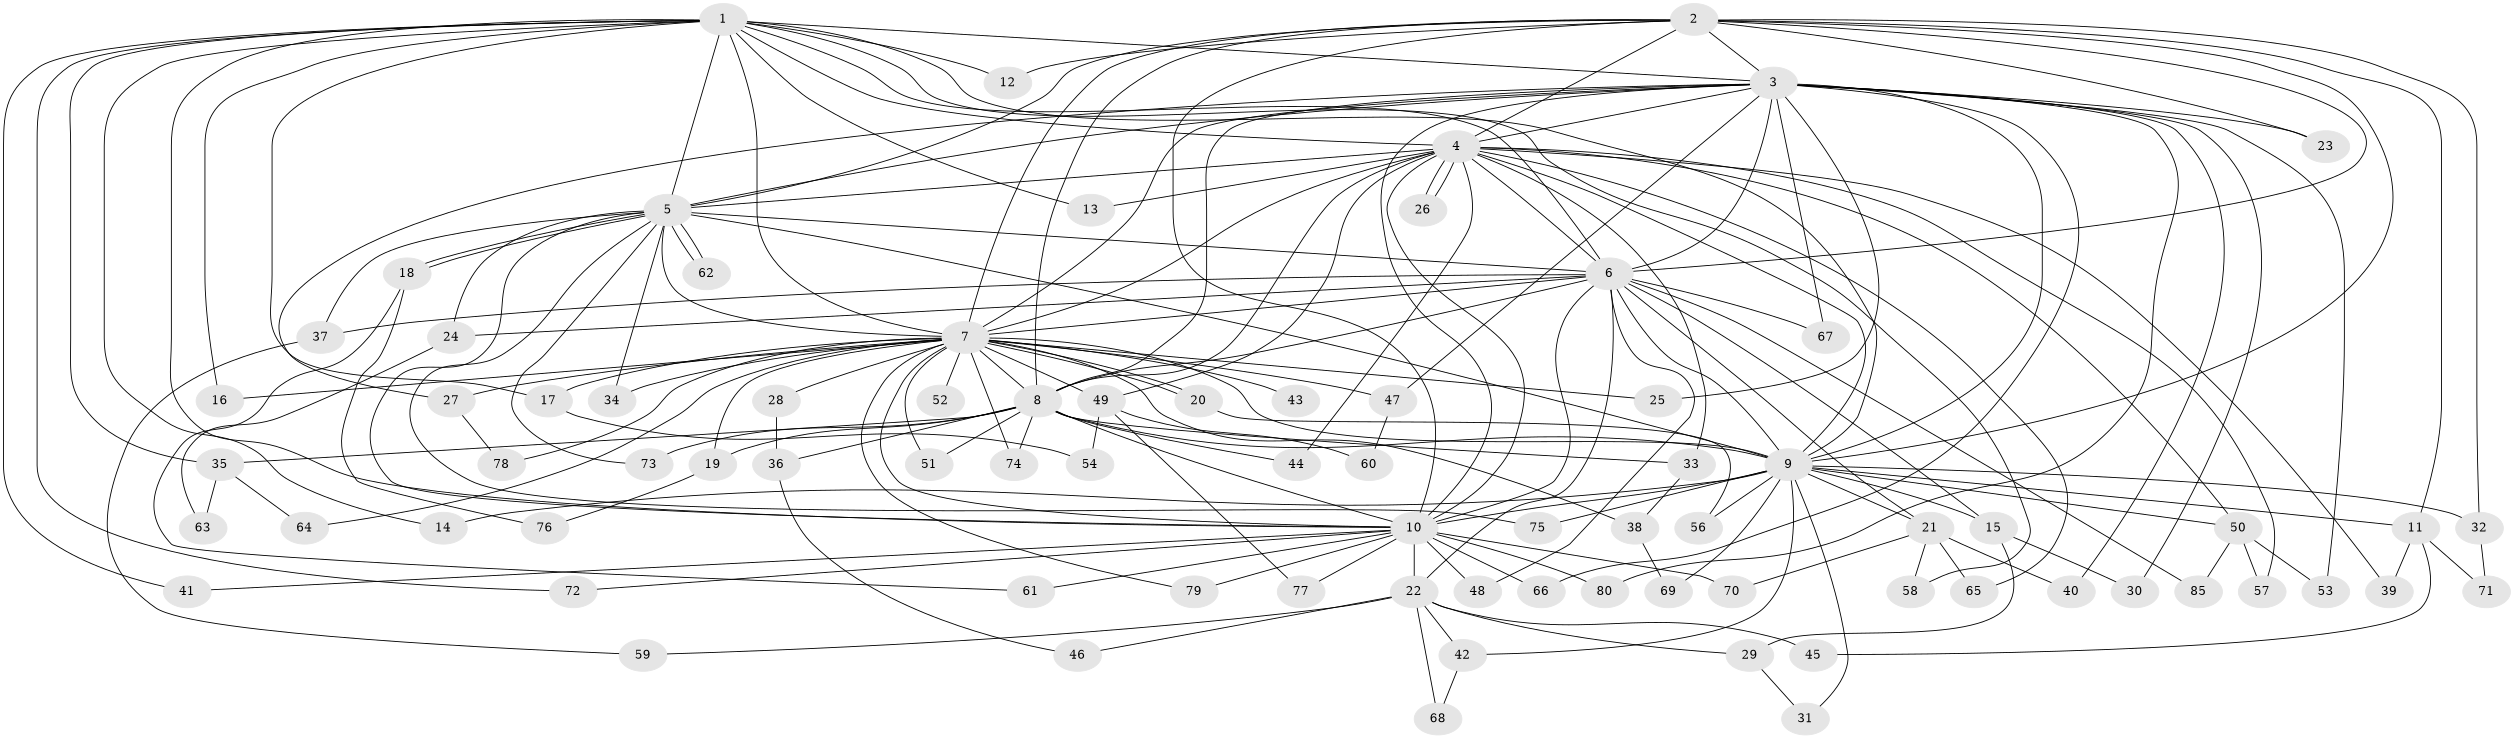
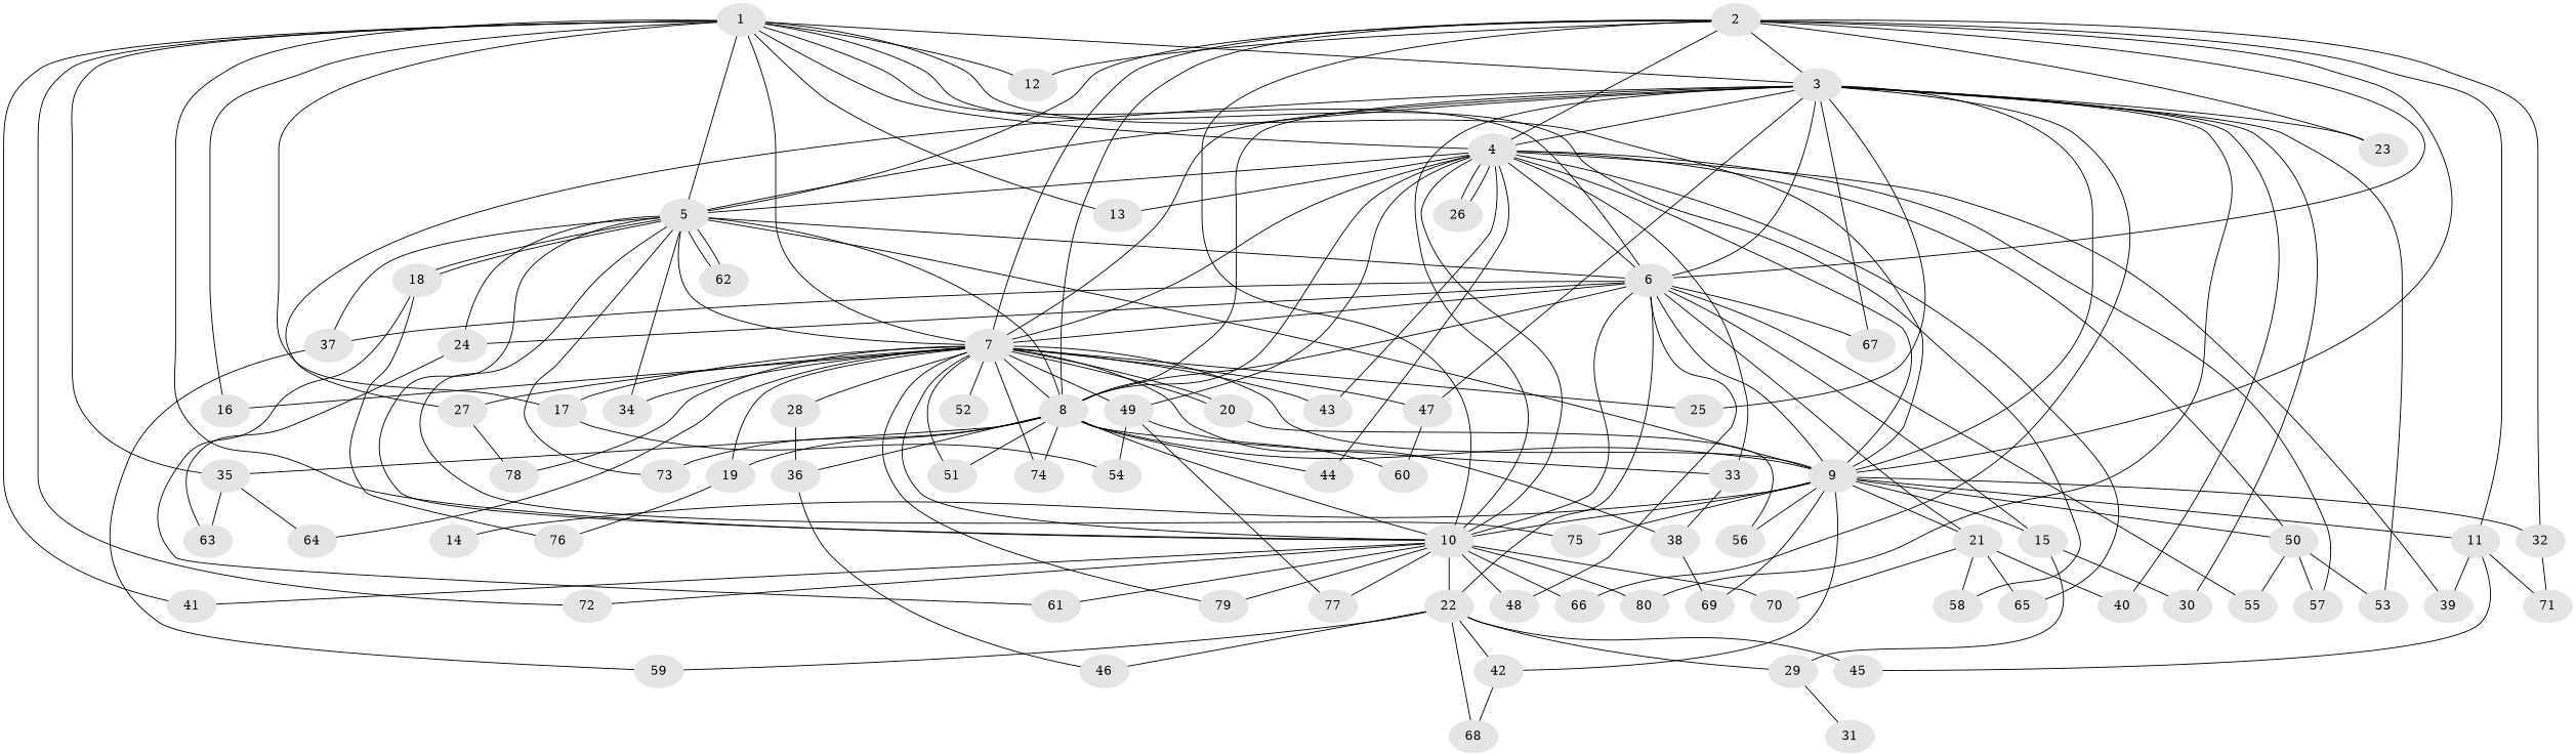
  graph {
    node [color=gray90 style=filled]
    1
    3
    4
    5
    6
    7
    9
    10
    12
    13
    14
    16
    17
    35
    41
    58
    72
    2
    8
    11
    23
    32
    25
    27
    30
    40
    47
    53
    66
    67
    80
    26
    33
    39
    43
    44
    49
    50
    57
    65
    18
    24
    34
    37
    62
    73
    75
    15
    21
    22
    48
-   55 [label=85]
+   55
    52
    19
    20
    28
    38
    51
    64
    74
    78
    79
    36
    31
    42
    56
    69
    61
    70
    77
    54
    63
    45
    71
    60
    76
    59
    29
    46
    68
    1 -- 3
    1 -- 4
    1 -- 5
    1 -- 6
    1 -- 7
    1 -- 9
    1 -- 10
    1 -- 12
    1 -- 13
-   1 -- 14
    1 -- 16
    1 -- 17
    1 -- 35
    1 -- 41
    1 -- 58
    1 -- 72
    3 -- 4
    3 -- 5
    3 -- 6
    3 -- 7
    3 -- 9
    3 -- 10
    3 -- 8
    3 -- 23
    3 -- 25
    3 -- 27
    3 -- 30
    3 -- 40
    3 -- 47
    3 -- 53
    3 -- 66
    3 -- 67
    3 -- 80
    4 -- 5
    4 -- 6
    4 -- 7
    4 -- 9
    4 -- 10
    4 -- 13
    4 -- 8
    4 -- 26
    4 -- 26
    4 -- 33
    4 -- 39
+   4 -- 43
    4 -- 44
    4 -- 49
    4 -- 50
    4 -- 57
    4 -- 65
    5 -- 6
    5 -- 7
    5 -- 9
    5 -- 10
+   5 -- 8
    5 -- 18
    5 -- 18
    5 -- 24
    5 -- 34
    5 -- 37
    5 -- 62
    5 -- 62
    5 -- 73
    5 -- 75
    6 -- 7
    6 -- 9
    6 -- 10
    6 -- 8
    6 -- 67
    6 -- 24
    6 -- 37
    6 -- 15
    6 -- 21
    6 -- 22
    6 -- 48
    6 -- 55
    7 -- 9
    7 -- 10
    7 -- 16
    7 -- 17
    7 -- 8
    7 -- 25
    7 -- 27
    7 -- 47
    7 -- 43
    7 -- 49
    7 -- 34
    7 -- 52
    7 -- 19
    7 -- 20
    7 -- 20
    7 -- 28
    7 -- 38
    7 -- 51
    7 -- 64
    7 -- 74
    7 -- 78
    7 -- 79
    9 -- 10
    9 -- 14
    9 -- 11
    9 -- 32
    9 -- 50
    9 -- 75
    9 -- 15
    9 -- 21
-   9 -- 31
    9 -- 42
    9 -- 56
    9 -- 69
    10 -- 41
    10 -- 72
    10 -- 66
    10 -- 80
    10 -- 22
    10 -- 48
    10 -- 79
    10 -- 61
    10 -- 70
    10 -- 77
    17 -- 54
    35 -- 64
    35 -- 63
    2 -- 3
    2 -- 4
    2 -- 5
    2 -- 6
    2 -- 7
    2 -- 9
    2 -- 10
    2 -- 12
    2 -- 8
    2 -- 11
    2 -- 23
    2 -- 32
    8 -- 9
    8 -- 10
    8 -- 35
    8 -- 33
    8 -- 44
    8 -- 73
    8 -- 19
    8 -- 51
    8 -- 74
    8 -- 36
    11 -- 39
    11 -- 45
    11 -- 71
    32 -- 71
    27 -- 78
    47 -- 60
    33 -- 38
    49 -- 77
    49 -- 54
    49 -- 60
    50 -- 53
    50 -- 57
    50 -- 55
    18 -- 61
    18 -- 76
    24 -- 63
    37 -- 59
    15 -- 30
    15 -- 29
    21 -- 58
    21 -- 40
    21 -- 65
    21 -- 70
    22 -- 42
    22 -- 45
    22 -- 59
    22 -- 29
    22 -- 46
    22 -- 68
    19 -- 76
    20 -- 56
    28 -- 36
    38 -- 69
    36 -- 46
    42 -- 68
    29 -- 31
  }
